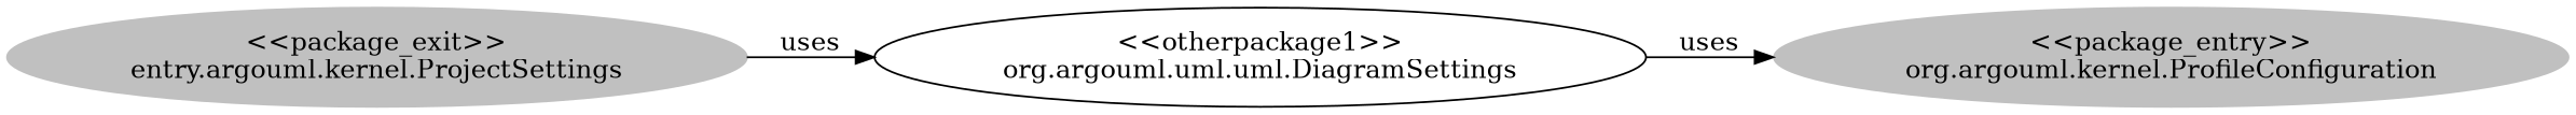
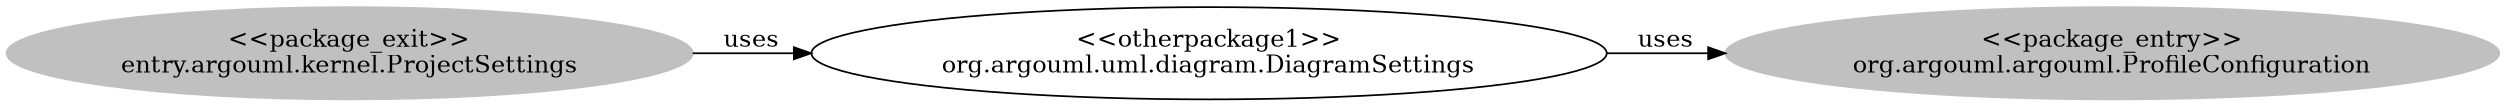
  digraph {
    rankdir=LR
    node [color=grey style=filled]
    n1 [label="<<package_exit>>\nentry.argouml.kernel.ProjectSettings"]
-   n2 [label="<<otherpackage1>>\norg.argouml.uml.uml.DiagramSettings" color="" style=""]
-   n3 [label="<<package_entry>>\norg.argouml.kernel.ProfileConfiguration"]
+   n2 [label="<<otherpackage1>>\norg.argouml.uml.diagram.DiagramSettings" color="" style=""]
+   n3 [label="<<package_entry>>\norg.argouml.argouml.ProfileConfiguration"]
    n1 -> n2 [label=uses]
    n2 -> n3 [label=uses]
  }
